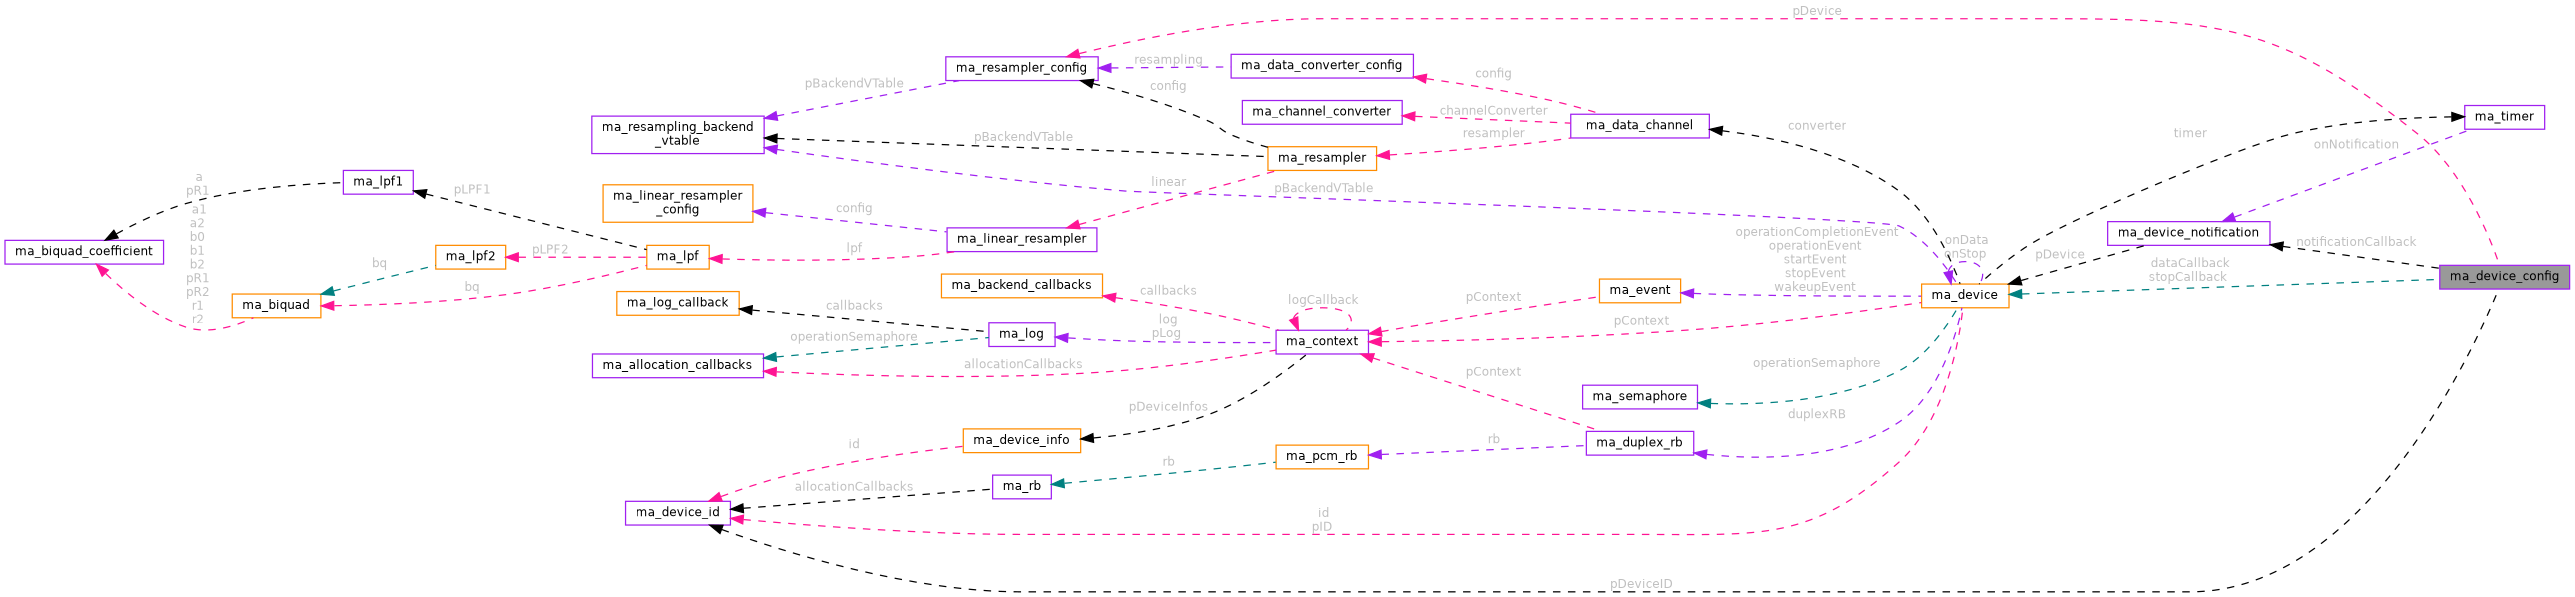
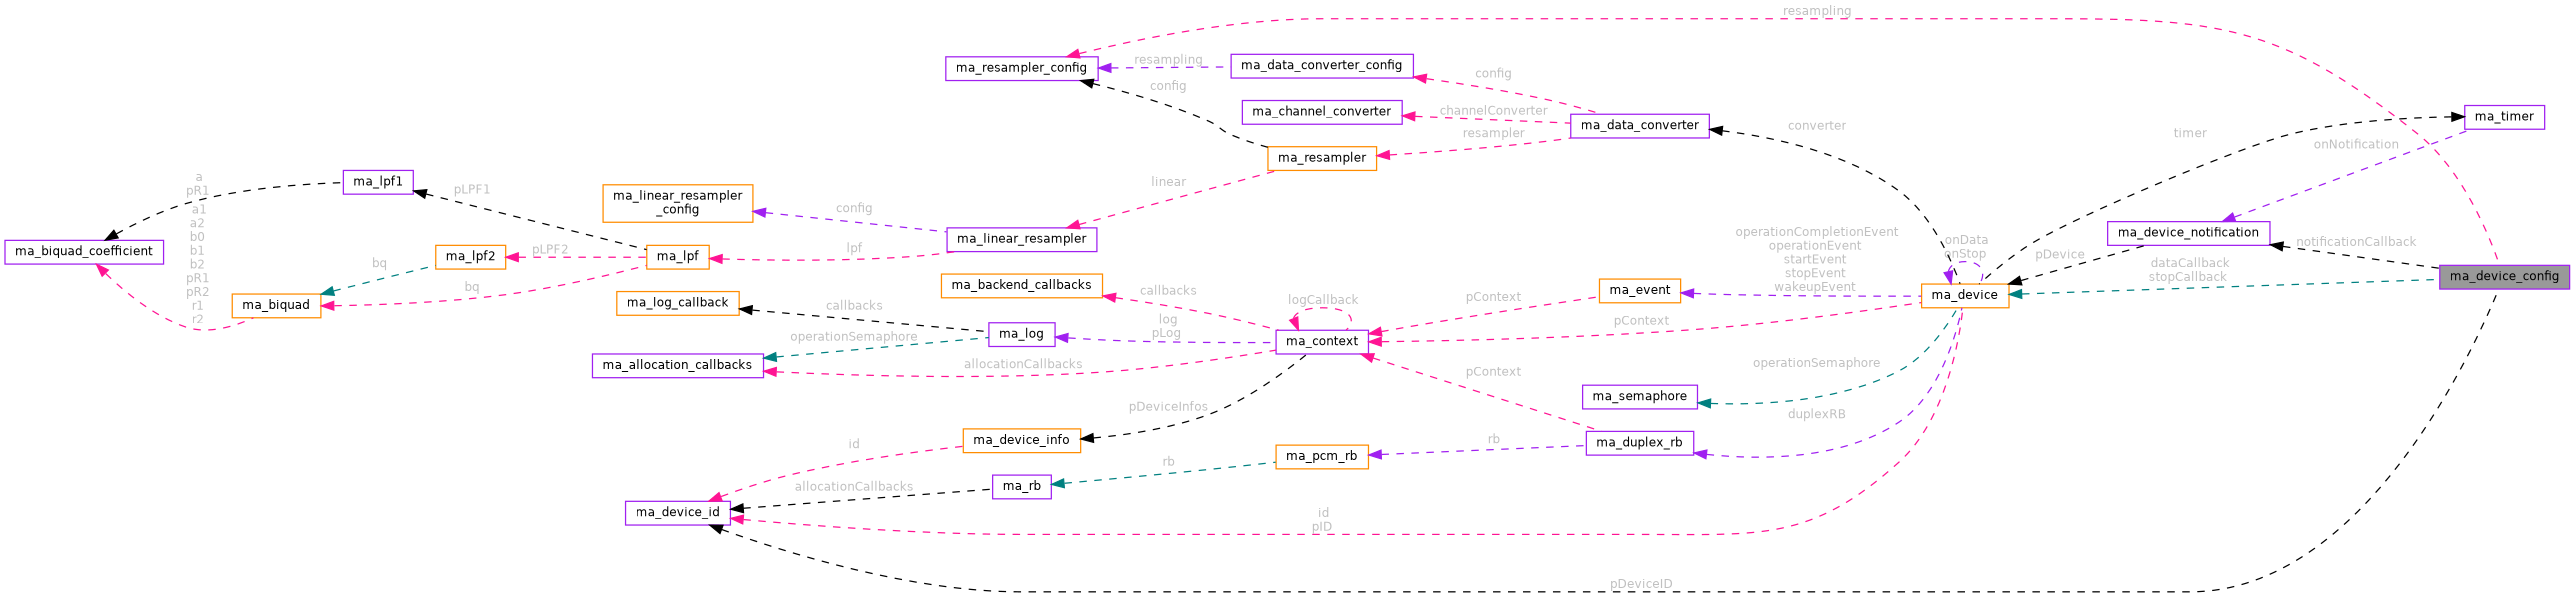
  digraph {
    rankdir=LR
    node [color=purple fillcolor=white fontname=Helvetica fontsize=10 shape=box style=filled]
    edge [color=deeppink dir=back fontcolor=grey fontname=Helvetica fontsize=10 labelfontname=Helvetica labelfontsize=10 style=dashed]
    n1 [fillcolor=grey60 fontcolor=black height=0.2 label=ma_device_config width=0.4]
    n2 [color=darkorange height=0.2 label=ma_device width=0.4]
    n3 [height=0.2 label=ma_device_notification width=0.4]
    n4 [height=0.2 label=ma_timer width=0.4]
    n5 [height=0.2 label=ma_context width=0.4]
    n6 [color=darkorange height=0.2 label=ma_event width=0.4]
    n7 [height=0.2 label=ma_duplex_rb width=0.4]
    n8 [height=0.2 label=ma_semaphore width=0.4]
    n9 [color=darkorange height=0.2 label=ma_backend_callbacks width=0.4]
    n10 [height=0.2 label=ma_log width=0.4]
    n11 [color=darkorange height=0.2 label=ma_log_callback width=0.4]
    n12 [height=0.2 label=ma_allocation_callbacks width=0.4]
    n13 [height=0.2 label=ma_rb width=0.4]
    n14 [color=darkorange height=0.2 label=ma_pcm_rb width=0.4]
    n15 [color=darkorange height=0.2 label=ma_device_info width=0.4]
    n16 [height=0.2 label=ma_device_id width=0.4]
-   n17 [height=0.2 label="ma_resampling_backend\l_vtable" width=0.4]
    n18 [color=darkorange height=0.2 label=ma_resampler width=0.4]
    n19 [height=0.2 label=ma_resampler_config width=0.4]
-   n20 [height=0.2 label=ma_data_channel width=0.4]
+   n20 [height=0.2 label=ma_data_converter width=0.4]
    n21 [height=0.2 label=ma_data_converter_config width=0.4]
    n22 [height=0.2 label=ma_channel_converter width=0.4]
    n23 [height=0.2 label=ma_linear_resampler width=0.4]
    n24 [color=darkorange height=0.2 label="ma_linear_resampler\l_config" width=0.4]
    n25 [color=darkorange height=0.2 label=ma_lpf width=0.4]
    n26 [height=0.2 label=ma_lpf1 width=0.4]
    n27 [height=0.2 label=ma_biquad_coefficient width=0.4]
    n28 [color=darkorange height=0.2 label=ma_biquad width=0.4]
    n29 [color=darkorange height=0.2 label=ma_lpf2 width=0.4]
    n2 -> n1 [color=teal label=" dataCallback\nstopCallback"]
    n2 -> n2 [color=purple label=" onData\nonStop"]
    n2 -> n3 [color=black label=" pDevice"]
    n3 -> n1 [color=black label=" notificationCallback"]
    n3 -> n4 [color=purple label=" onNotification"]
    n4 -> n2 [color=black label=" timer"]
    n5 -> n2 [label=" pContext"]
    n5 -> n5 [label=" logCallback"]
    n5 -> n6 [label=" pContext"]
    n5 -> n7 [label=" pContext"]
    n6 -> n2 [color=purple label=" operationCompletionEvent\noperationEvent\nstartEvent\nstopEvent\nwakeupEvent"]
    n7 -> n2 [color=purple label=" duplexRB"]
    n8 -> n2 [color=teal label=" operationSemaphore"]
    n9 -> n5 [label=" callbacks"]
    n10 -> n5 [color=purple label=" log\npLog"]
    n11 -> n10 [color=black label=" callbacks"]
    n12 -> n5 [label=" allocationCallbacks"]
    n12 -> n10 [color=teal label=" operationSemaphore"]
    n13 -> n14 [color=teal label=" rb"]
    n14 -> n7 [color=purple label=" rb"]
    n15 -> n5 [color=black label=" pDeviceInfos"]
    n16 -> n1 [color=black label=" pDeviceID"]
    n16 -> n2 [label=" id\npID"]
    n16 -> n13 [color=black label=" allocationCallbacks"]
    n16 -> n15 [label=" id"]
-   n17 -> n2 [color=purple label=" pBackendVTable"]
-   n17 -> n18 [color=black label=" pBackendVTable"]
-   n17 -> n19 [color=purple label=" pBackendVTable"]
    n18 -> n20 [label=" resampler"]
-   n19 -> n1 [label=" pDevice"]
+   n19 -> n1 [label=" resampling"]
    n19 -> n18 [color=black label=" config"]
    n19 -> n21 [color=purple label=" resampling"]
    n20 -> n2 [color=black label=" converter"]
    n21 -> n20 [label=" config"]
    n22 -> n20 [label=" channelConverter"]
    n23 -> n18 [label=" linear"]
    n24 -> n23 [color=purple label=" config"]
    n25 -> n23 [label=" lpf"]
    n26 -> n25 [color=black label=" pLPF1"]
    n27 -> n26 [color=black label=" a\npR1"]
    n27 -> n28 [label=" a1\na2\nb0\nb1\nb2\npR1\npR2\nr1\nr2"]
    n28 -> n25 [label=" bq"]
    n28 -> n29 [color=teal label=" bq"]
    n29 -> n25 [label=" pLPF2"]
  }
